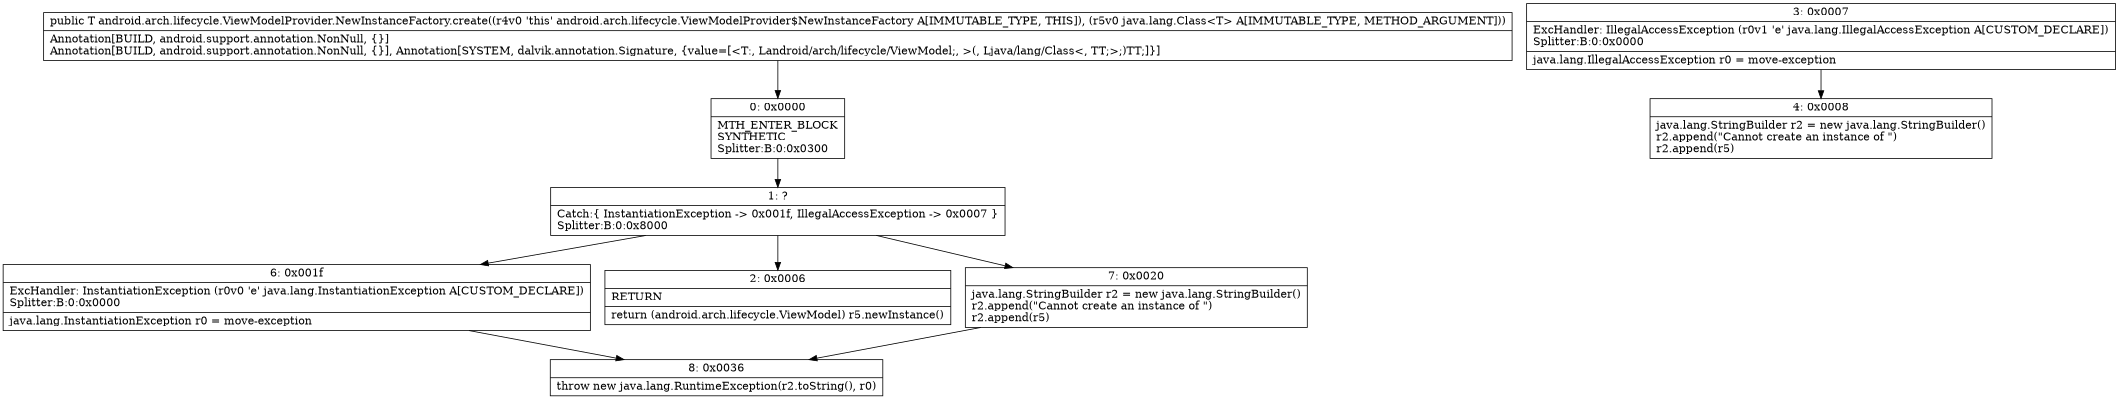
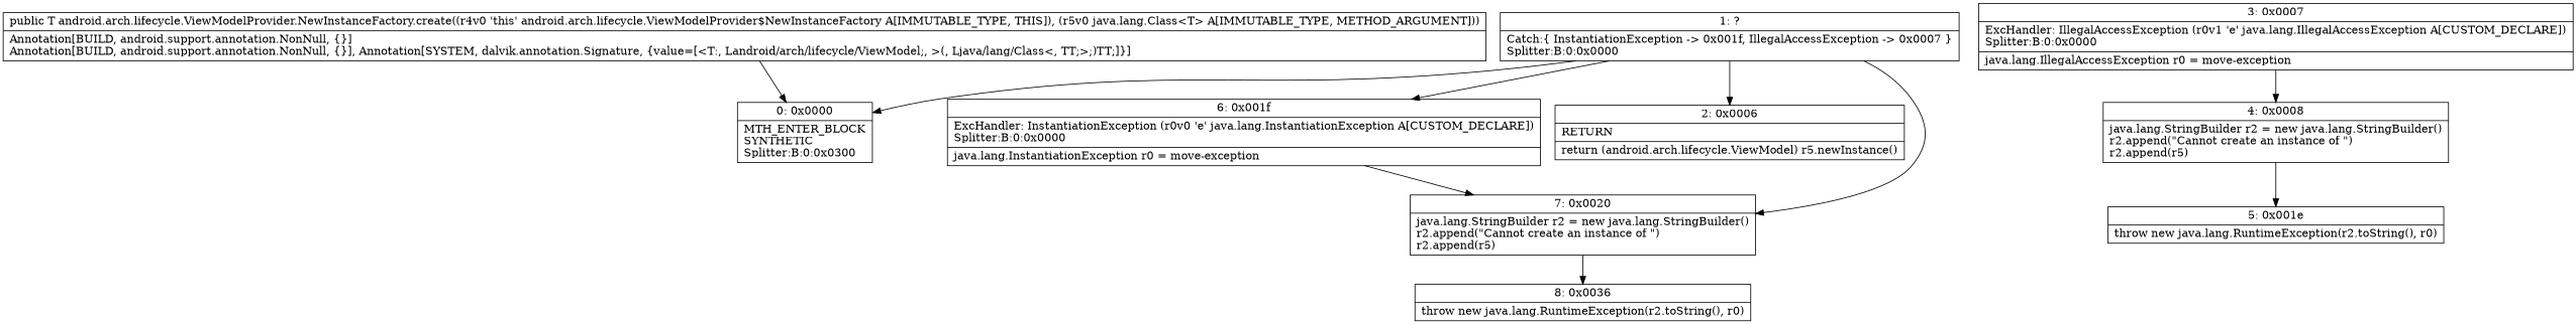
  digraph {
    node [shape=record]
    n1 [label="{0\:\ 0x0000|MTH_ENTER_BLOCK\lSYNTHETIC\lSplitter:B:0:0x0300\l}"]
-   n2 [label="{1\:\ ?|Catch:\{ InstantiationException \-\> 0x001f, IllegalAccessException \-\> 0x0007 \}\lSplitter:B:0:0x8000\l}"]
+   n2 [label="{1\:\ ?|Catch:\{ InstantiationException \-\> 0x001f, IllegalAccessException \-\> 0x0007 \}\lSplitter:B:0:0x0000\l}"]
    n3 [label="{6\:\ 0x001f|ExcHandler: InstantiationException (r0v0 'e' java.lang.InstantiationException A[CUSTOM_DECLARE])\lSplitter:B:0:0x0000\l|java.lang.InstantiationException r0 = move\-exception\l}"]
    n4 [label="{2\:\ 0x0006|RETURN\l|return (android.arch.lifecycle.ViewModel) r5.newInstance()\l}"]
    n5 [label="{7\:\ 0x0020|java.lang.StringBuilder r2 = new java.lang.StringBuilder()\lr2.append(\"Cannot create an instance of \")\lr2.append(r5)\l}"]
    n6 [label="{3\:\ 0x0007|ExcHandler: IllegalAccessException (r0v1 'e' java.lang.IllegalAccessException A[CUSTOM_DECLARE])\lSplitter:B:0:0x0000\l|java.lang.IllegalAccessException r0 = move\-exception\l}"]
    n7 [label="{4\:\ 0x0008|java.lang.StringBuilder r2 = new java.lang.StringBuilder()\lr2.append(\"Cannot create an instance of \")\lr2.append(r5)\l}"]
+   n8 [label="{5\:\ 0x001e|throw new java.lang.RuntimeException(r2.toString(), r0)\l}"]
    n9 [label="{8\:\ 0x0036|throw new java.lang.RuntimeException(r2.toString(), r0)\l}"]
    n10 [label="{public T android.arch.lifecycle.ViewModelProvider.NewInstanceFactory.create((r4v0 'this' android.arch.lifecycle.ViewModelProvider$NewInstanceFactory A[IMMUTABLE_TYPE, THIS]), (r5v0 java.lang.Class\<T\> A[IMMUTABLE_TYPE, METHOD_ARGUMENT]))  | Annotation[BUILD, android.support.annotation.NonNull, \{\}]\lAnnotation[BUILD, android.support.annotation.NonNull, \{\}], Annotation[SYSTEM, dalvik.annotation.Signature, \{value=[\<T:, Landroid\/arch\/lifecycle\/ViewModel;, \>(, Ljava\/lang\/Class\<, TT;\>;)TT;]\}]\l}"]
-   n1 -> n2
+   n2 -> n1
    n2 -> n3
    n2 -> n4
    n2 -> n5
-   n3 -> n9
+   n3 -> n5
    n5 -> n9
    n6 -> n7
+   n7 -> n8
    n10 -> n1
  }
